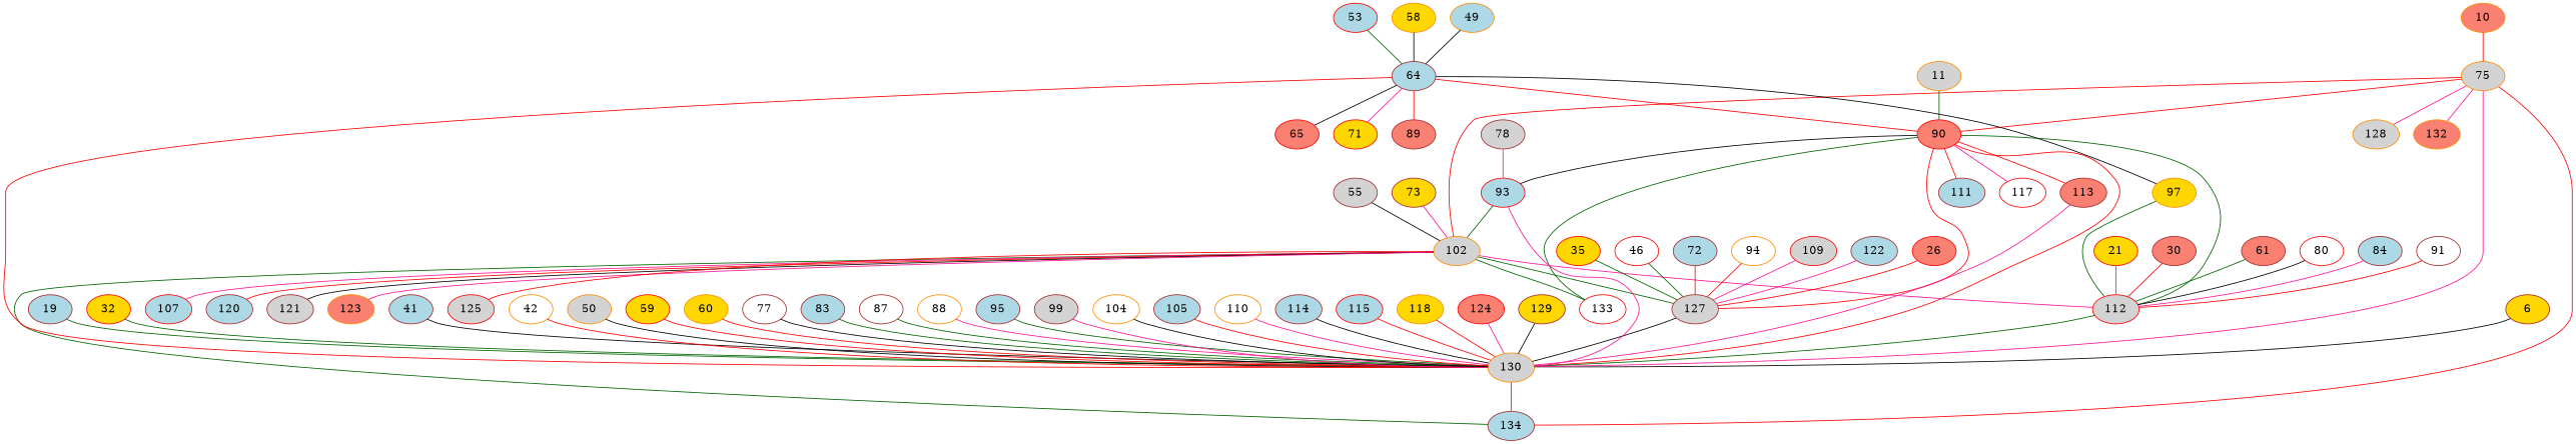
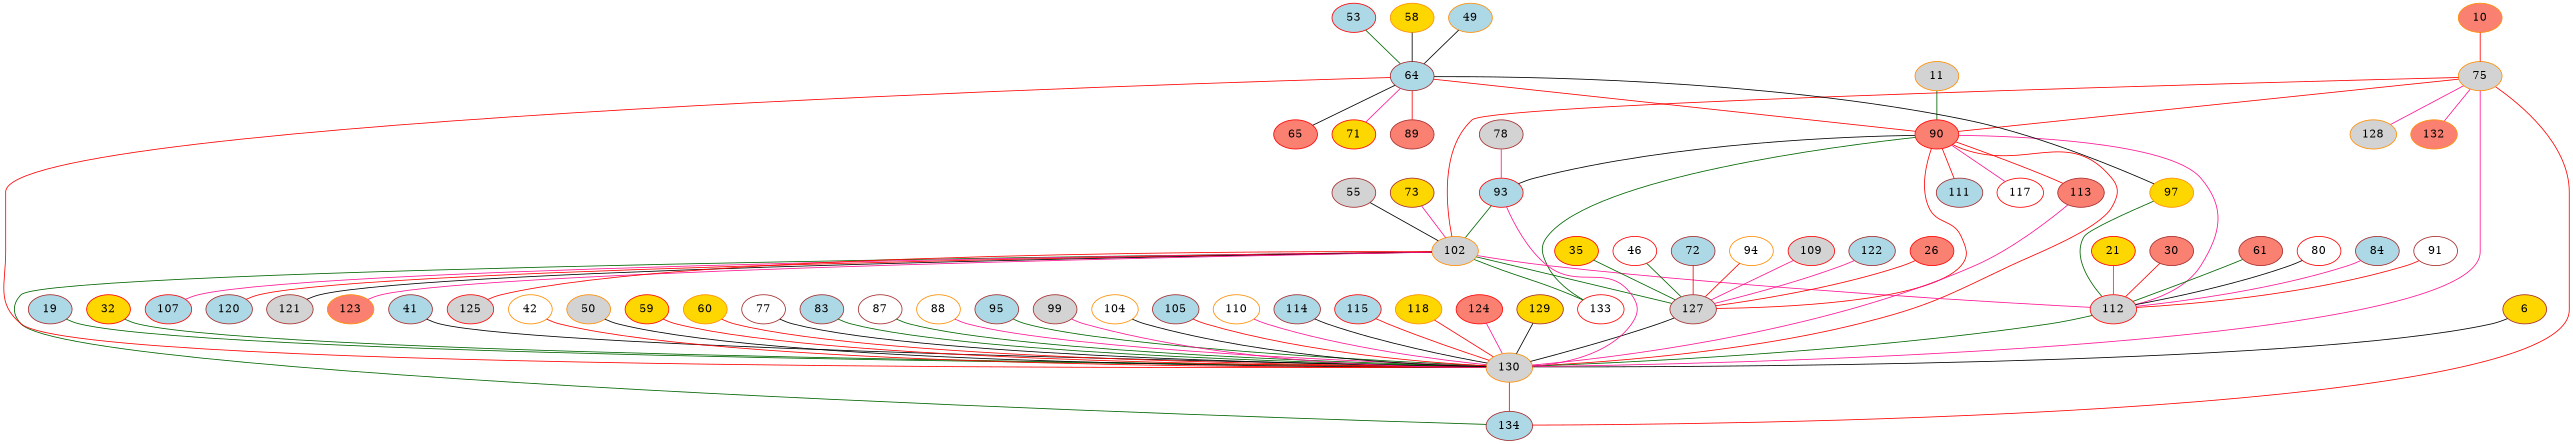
  graph {
    node [color=brown fillcolor=lightblue style=filled]
    edge [color=red]
    130 [color=darkorange fillcolor=lightgrey super="+76+3+85"]
    134 [super="+25+131"]
    6 [fillcolor=gold]
    75 [color=darkorange fillcolor=lightgrey super="+23+29"]
    90 [color=red fillcolor=salmon super="+4+81"]
    102 [color=darkorange fillcolor=lightgrey super="+5+100+68"]
    128 [color=darkorange fillcolor=lightgrey super="+86"]
    132 [color=darkorange fillcolor=salmon super="+79+106+119"]
    10 [color=darkorange fillcolor=salmon]
    112 [color=red fillcolor=lightgrey super="+47+63+98+52"]
    127 [fillcolor=lightgrey super="+70+103+31"]
    93 [color=red super="+69+92"]
    111
    113 [fillcolor=salmon super="+51"]
    117 [color=red fillcolor=white]
    133 [color=red fillcolor=white]
    n17 [color=darkorange fillcolor=lightgrey label=11]
    19
    21 [color=red fillcolor=gold]
    26 [color=red fillcolor=salmon]
    30 [fillcolor=salmon]
    32 [color=red fillcolor=gold]
    35 [color=red fillcolor=gold]
    41
    42 [color=darkorange fillcolor=white super="+14+37"]
    46 [color=red fillcolor=white]
    64 [super="+16"]
    65 [color=red fillcolor=salmon]
    71 [color=red fillcolor=gold]
    89 [fillcolor=salmon]
    97 [color=darkorange fillcolor=gold super="+82"]
    49 [color=darkorange]
    50 [color=darkorange fillcolor=lightgrey]
    53 [color=red]
    107 [color=red super="+96"]
    120
    121 [fillcolor=lightgrey]
    123 [color=darkorange fillcolor=salmon]
    125 [color=red fillcolor=lightgrey]
    55 [fillcolor=lightgrey]
    58 [color=darkorange fillcolor=gold]
    59 [color=red fillcolor=gold]
    60 [color=darkorange fillcolor=gold]
    61 [fillcolor=salmon]
    72
    73 [fillcolor=gold]
    77 [fillcolor=white]
    78 [fillcolor=lightgrey]
    80 [color=red fillcolor=white]
    83
    84
    87 [fillcolor=white super="+45"]
    88 [color=darkorange fillcolor=white]
    91 [fillcolor=white]
    94 [color=darkorange fillcolor=white]
    95
    99 [fillcolor=lightgrey]
    104 [color=darkorange fillcolor=white]
    105
    109 [color=red fillcolor=lightgrey]
    110 [color=darkorange fillcolor=white]
    114
    115 [color=red]
    118 [color=darkorange fillcolor=gold]
    122
    124 [color=red fillcolor=salmon]
    129 [fillcolor=gold super="+54+126"]
    130 -- 134 [weight=2]
    6 -- 130 [color=black]
    75 -- 130 [color=deeppink weight=6]
    75 -- 134
    75 -- 90 [weight=2]
    75 -- 102
    75 -- 128 [color=deeppink]
    75 -- 132 [color=deeppink]
    90 -- 130
-   90 -- 112 [color=darkgreen weight=2]
+   90 -- 112 [color=deeppink weight=2]
    90 -- 127 [weight=3]
    90 -- 93 [color=black]
    90 -- 111
    90 -- 113
    90 -- 117 [color=deeppink]
    90 -- 133 [color=darkgreen]
    102 -- 134 [color=darkgreen]
    102 -- 112 [color=deeppink weight=3]
    102 -- 127 [color=darkgreen weight=4]
    102 -- 133 [color=darkgreen]
    102 -- 107 [color=deeppink]
    102 -- 120
    102 -- 121 [color=black]
    102 -- 123 [color=deeppink]
    102 -- 125
    10 -- 75
    112 -- 130 [color=darkgreen weight=3]
    127 -- 130 [color=black weight=5]
    93 -- 130 [color=deeppink weight=5]
    93 -- 102 [color=darkgreen weight=2]
    113 -- 130 [color=deeppink]
    n17 -- 90 [color=darkgreen]
    19 -- 130 [color=darkgreen]
    21 -- 112 [color=deeppink]
    26 -- 127
    30 -- 112
    32 -- 130 [color=darkgreen]
    35 -- 127 [color=darkgreen]
    41 -- 130 [color=black]
    42 -- 130 [weight=2]
    46 -- 127 [color=darkgreen]
    64 -- 130 [weight=2]
    64 -- 90 [weight=3]
    64 -- 65 [color=black]
    64 -- 71 [color=deeppink]
    64 -- 89
    64 -- 97 [color=black]
    97 -- 112 [color=darkgreen]
    49 -- 64 [color=black]
    50 -- 130 [color=black]
    53 -- 64 [color=darkgreen]
    55 -- 102 [color=black]
    58 -- 64 [color=black]
    59 -- 130
    60 -- 130
    61 -- 112 [color=darkgreen]
    72 -- 127
    73 -- 102 [color=deeppink]
    77 -- 130 [color=black]
    78 -- 93 [color=deeppink]
    80 -- 112 [color=black]
    83 -- 130 [color=darkgreen]
    84 -- 112 [color=deeppink]
    87 -- 130 [color=darkgreen]
    88 -- 130 [color=deeppink]
    91 -- 112
    94 -- 127
    95 -- 130 [color=darkgreen]
    99 -- 130 [color=deeppink]
    104 -- 130 [color=black]
    105 -- 130
    109 -- 127 [color=deeppink]
    110 -- 130 [color=deeppink]
    114 -- 130 [color=black]
    115 -- 130
    118 -- 130
    122 -- 127 [color=deeppink]
    124 -- 130 [color=deeppink]
    129 -- 130 [color=black]
  }
